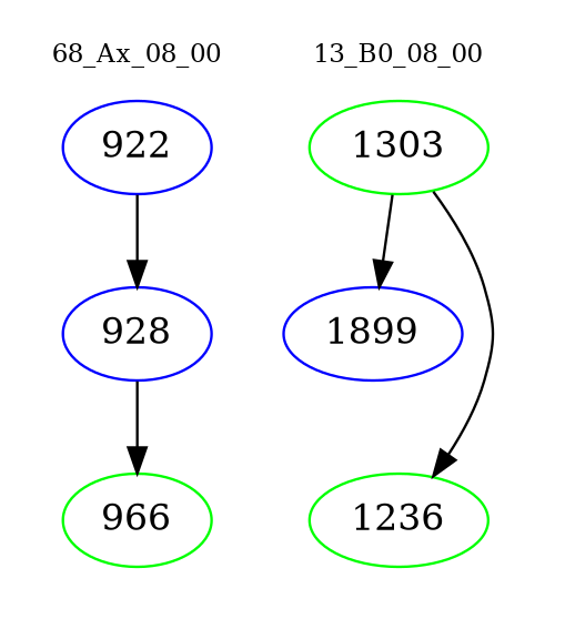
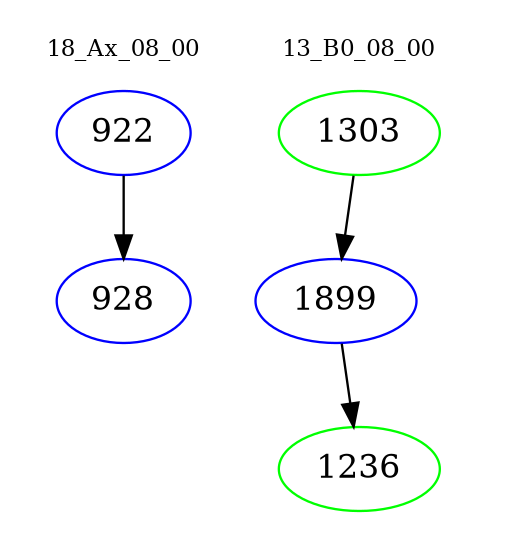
  digraph {
    node [color=blue]
    edge [color=black]
    n1 [label=922]
    n2 [label=928]
-   n3 [color=green label=966]
    n4 [color=green label=1303]
    n5 [label=1899]
    n6 [color=green label=1236]
    subgraph cluster_1 {
      color=white
      fontsize=10
-     label="68_Ax_08_00"
+     label="18_Ax_08_00"
      n1
      n2
-     n3
    }
    subgraph cluster_2 {
      color=white
      fontsize=10
      label="13_B0_08_00"
      n4
      n5
      n6
    }
    n1 -> n2
-   n2 -> n3
    n4 -> n5
-   n4 -> n6
+   n5 -> n6
  }
